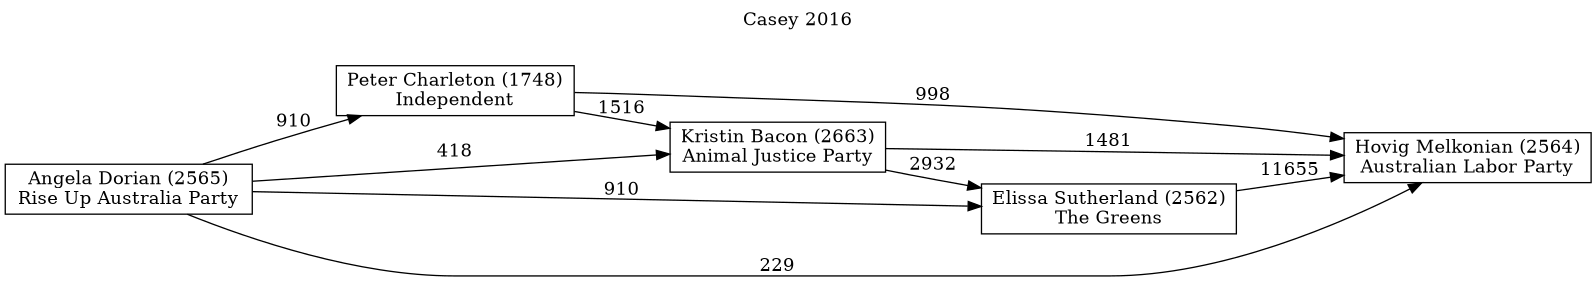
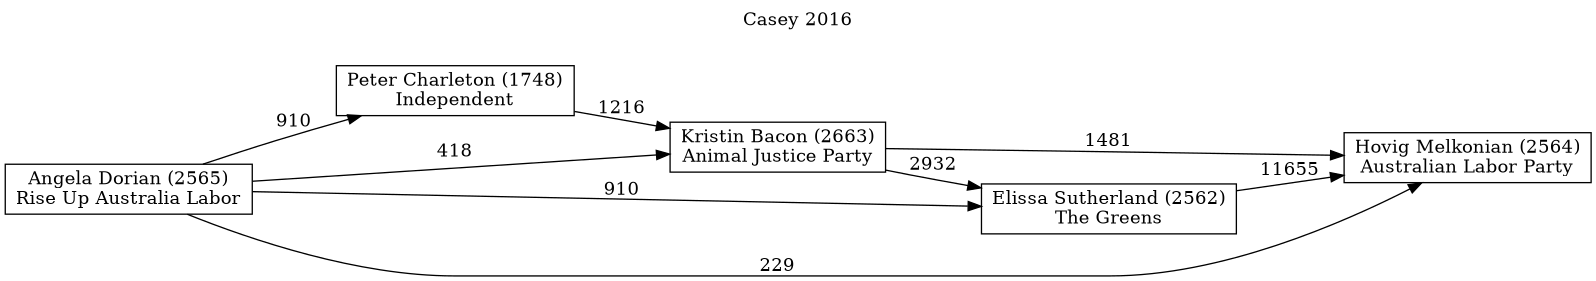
  digraph {
    label="Casey 2016"
    labelloc=t
    mclimit=10
    rankdir=LR
    node [shape=box]
    n1 [label="Hovig Melkonian (2564)\nAustralian Labor Party"]
    n2 [label="Kristin Bacon (2663)\nAnimal Justice Party"]
    n3 [label="Elissa Sutherland (2562)\nThe Greens"]
    n4 [label="Peter Charleton (1748)\nIndependent"]
-   n5 [label="Angela Dorian (2565)\nRise Up Australia Party"]
+   n5 [label="Angela Dorian (2565)\nRise Up Australia Labor"]
    n2 -> n1 [label=1481]
    n2 -> n3 [label=2932]
    n3 -> n1 [label=11655]
-   n4 -> n1 [label=998]
-   n4 -> n2 [label=1516]
+   n4 -> n2 [label=1216]
    n5 -> n1 [label=229]
    n5 -> n2 [label=418]
    n5 -> n3 [label=910]
    n5 -> n4 [label=910]
  }
